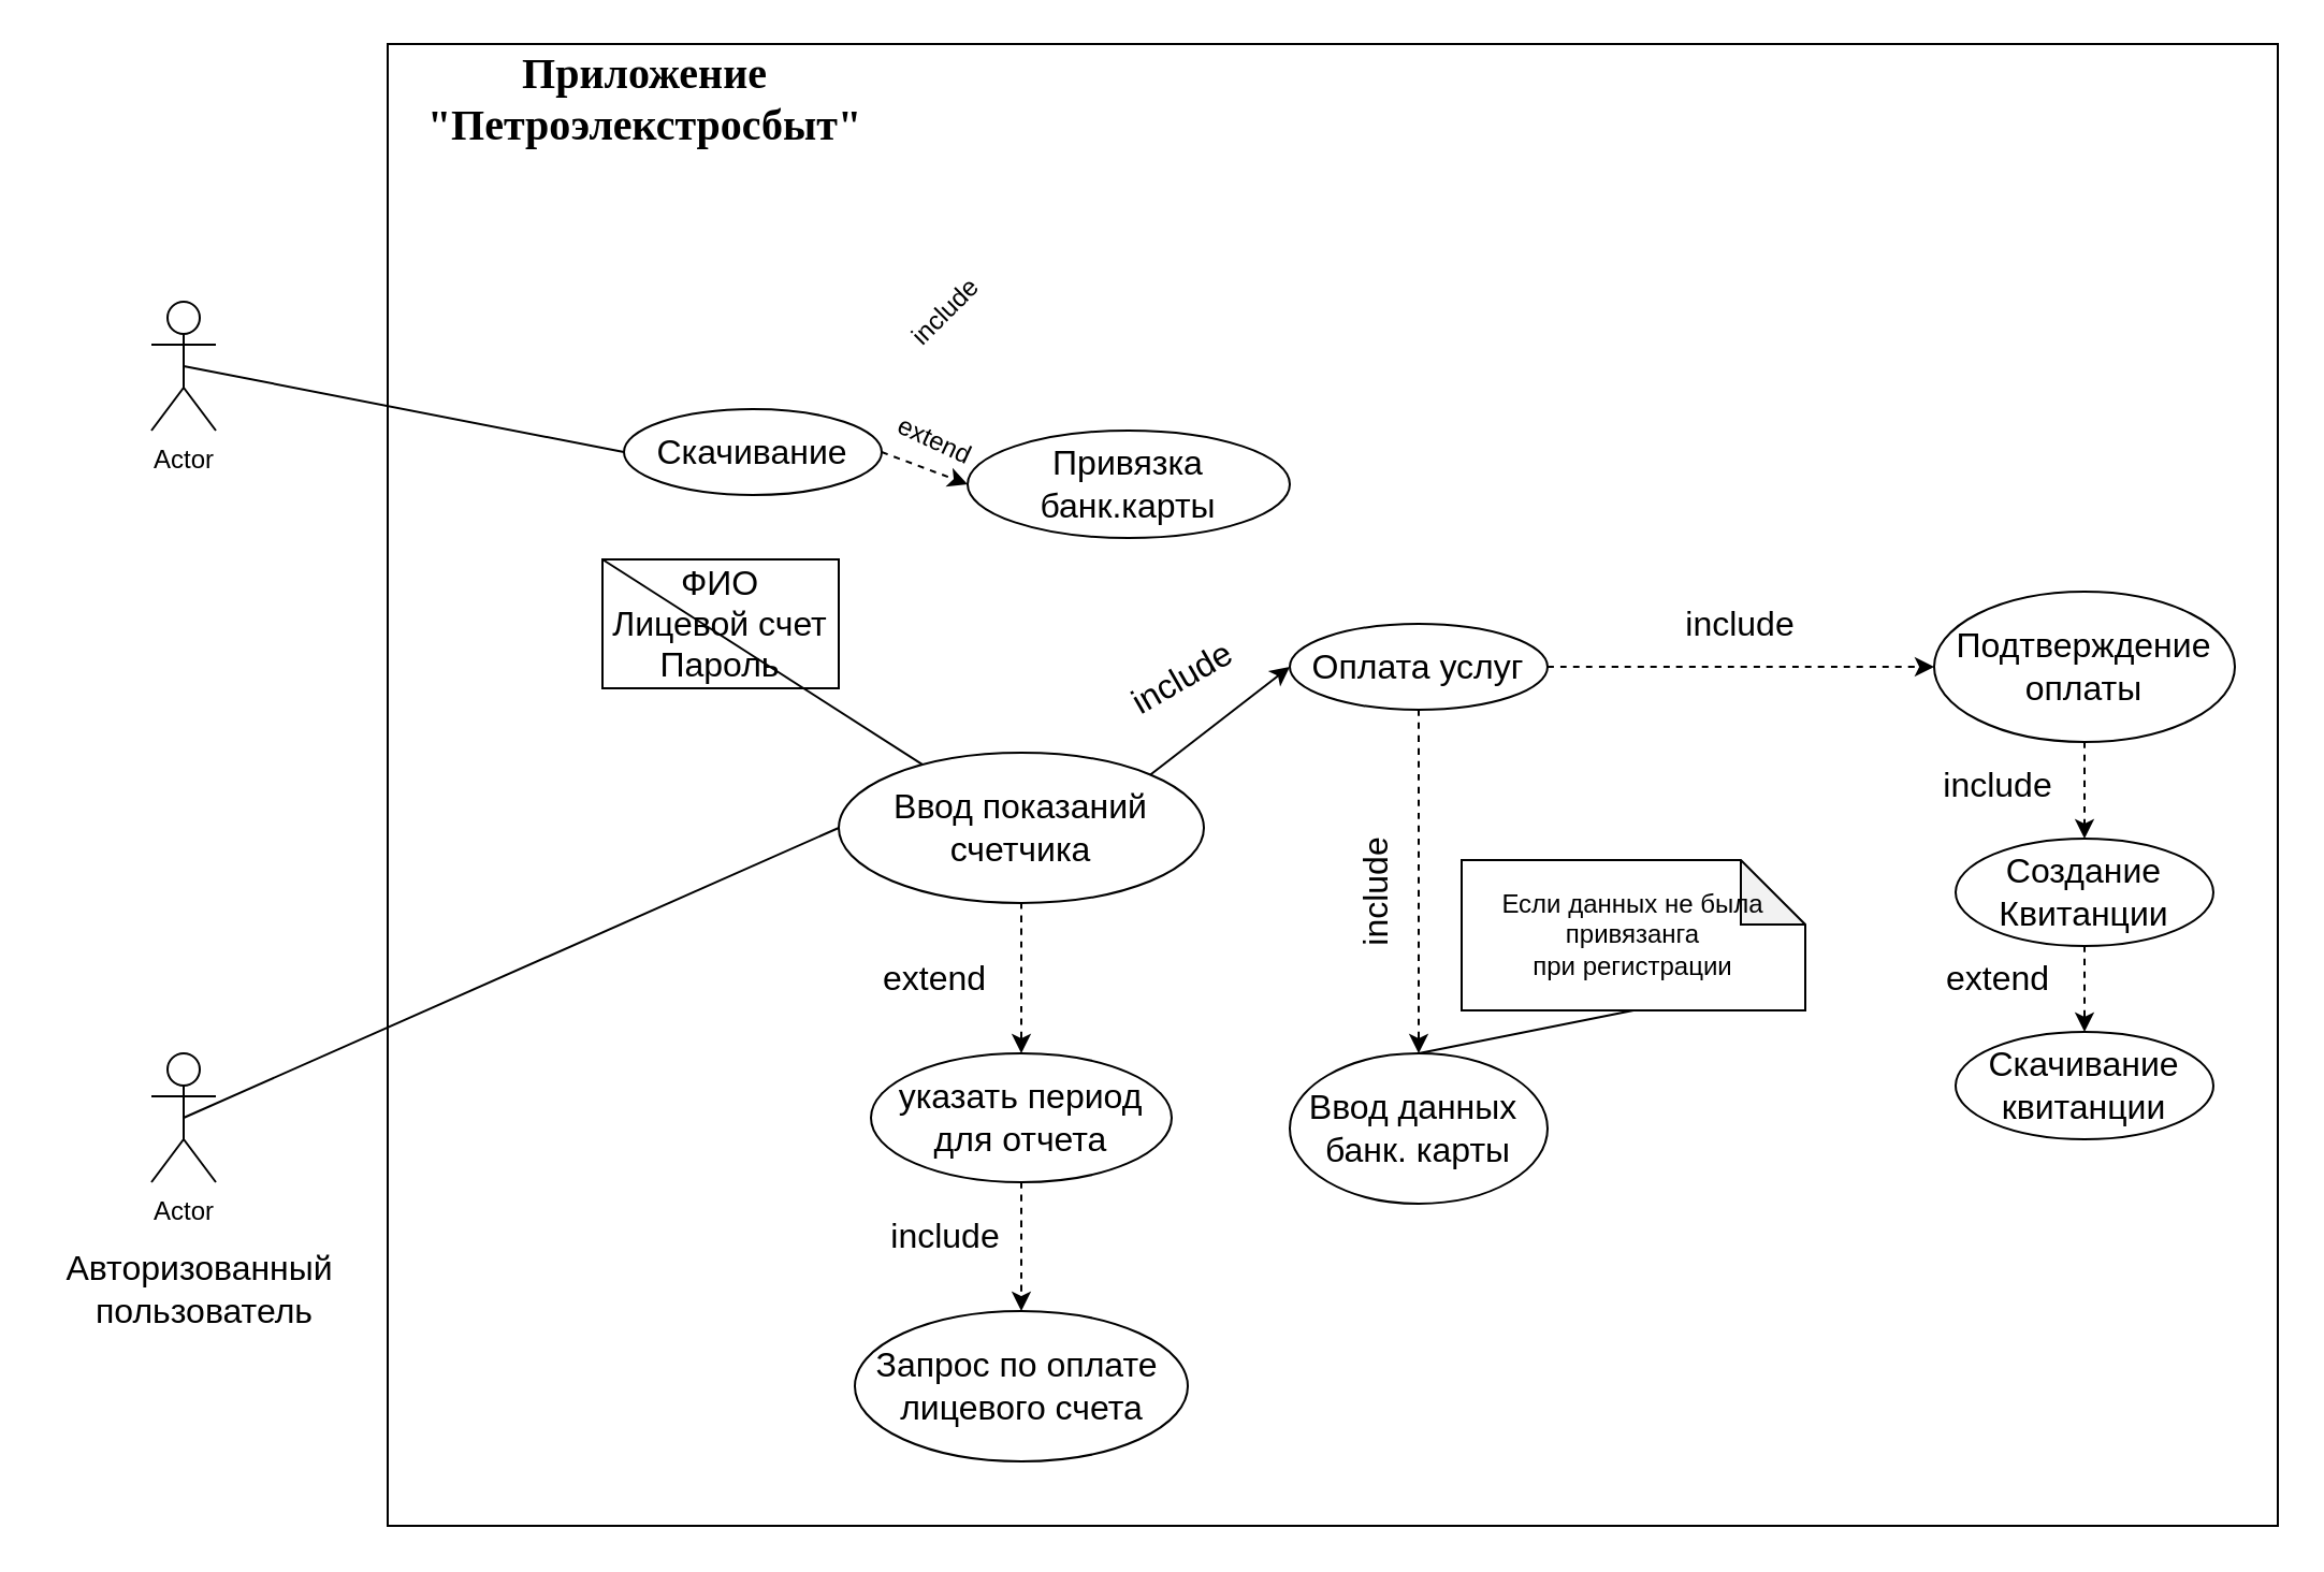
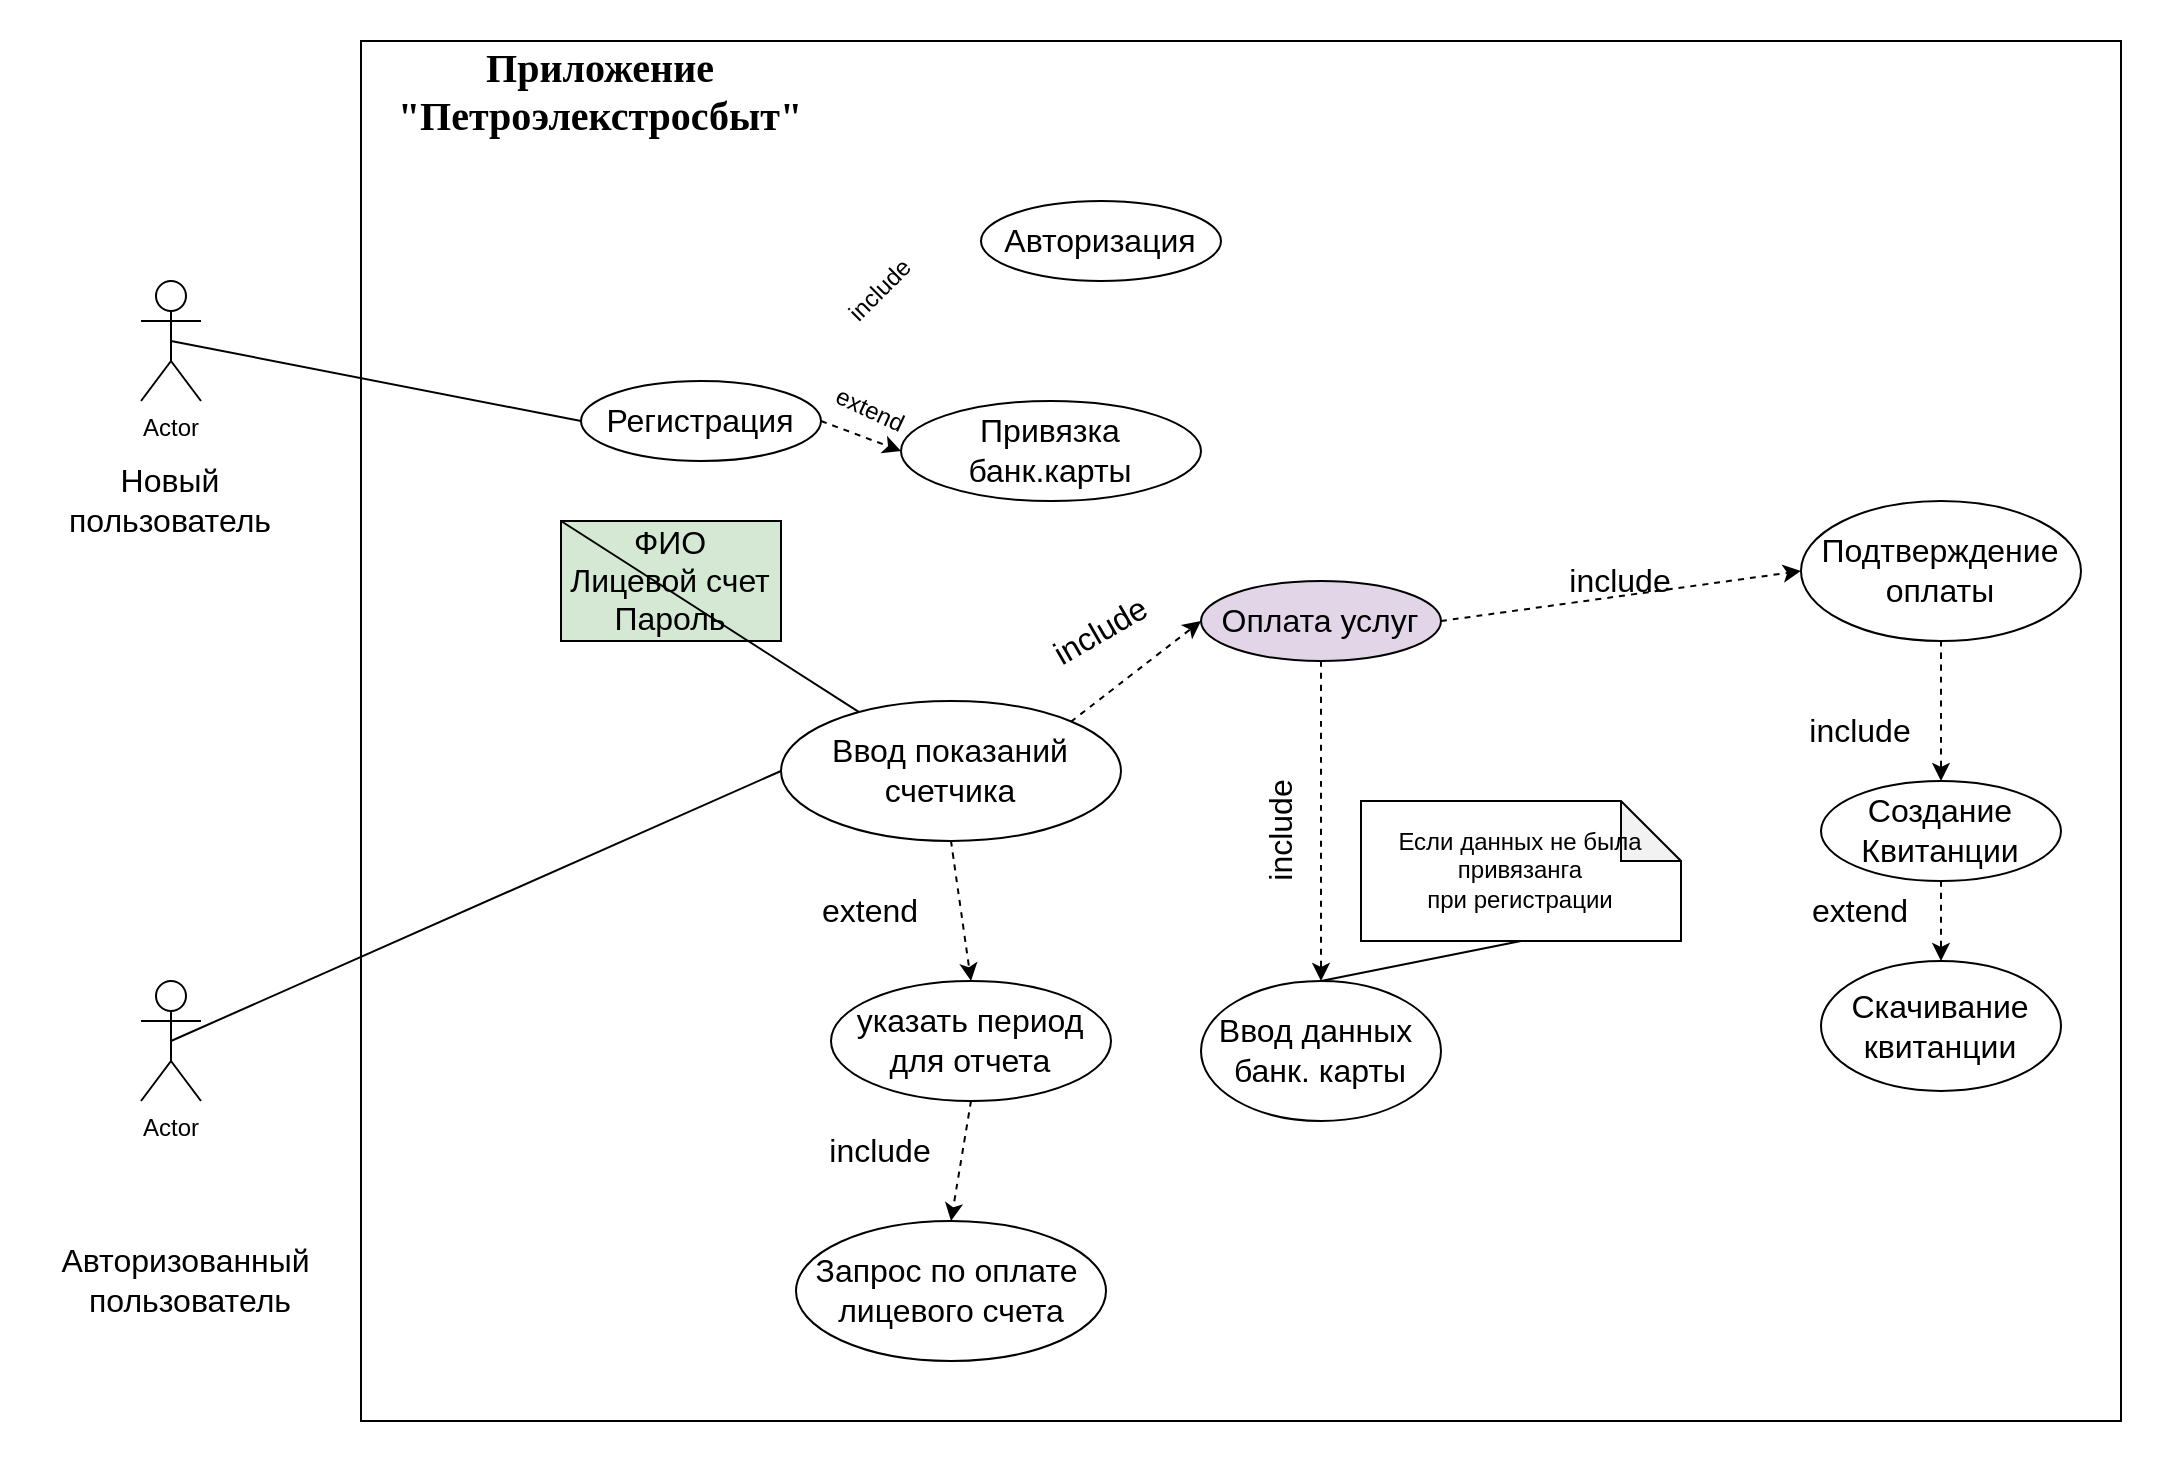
  <mxCell id="0" />
  <mxCell id="1" parent="0" />
  <mxCell id="2" value="Actor" style="shape=umlActor;verticalLabelPosition=bottom;verticalAlign=top;html=1;outlineConnect=0;rounded=0;" parent="1" vertex="1"><mxGeometry x="70" y="140" width="30" height="60" as="geometry" /></mxCell>
  <mxCell id="3" value="" style="rounded=0;whiteSpace=wrap;html=1;" parent="1" vertex="1"><mxGeometry x="180" y="20" width="880" height="690" as="geometry" /></mxCell>
  <mxCell id="4" value="Приложение &quot;Петроэлекстросбыт&quot;" style="text;html=1;strokeColor=none;fillColor=none;align=center;verticalAlign=middle;whiteSpace=wrap;rounded=0;hachureGap=4;fontFamily=Times New Roman;fontSize=20;fontStyle=1;" parent="1" vertex="1"><mxGeometry x="190" y="20" width="220" height="50" as="geometry" /></mxCell>
- <mxCell id="5" value="Скачивание" style="ellipse;whiteSpace=wrap;html=1;fontSize=16;" parent="1" vertex="1"><mxGeometry x="290" y="190" width="120" height="40" as="geometry" /></mxCell>
- <mxCell id="6" value="ФИО&lt;br&gt;Лицевой счет&lt;br&gt;Пароль" style="rounded=0;whiteSpace=wrap;html=1;fontSize=16;" parent="1" vertex="1"><mxGeometry x="280" y="260" width="110" height="60" as="geometry" /></mxCell>
+ <mxCell id="5" value="Регистрация" style="ellipse;whiteSpace=wrap;html=1;fontSize=16;" parent="1" vertex="1"><mxGeometry x="290" y="190" width="120" height="40" as="geometry" /></mxCell>
+ <mxCell id="6" value="ФИО&lt;br&gt;Лицевой счет&lt;br&gt;Пароль" style="rounded=0;whiteSpace=wrap;html=1;fontSize=16;fillColor=#d5e8d4;" parent="1" vertex="1"><mxGeometry x="280" y="260" width="110" height="60" as="geometry" /></mxCell>
  <mxCell id="7" value="" style="endArrow=none;html=1;rounded=0;fontSize=12;curved=1;exitX=0.5;exitY=0.5;exitDx=0;exitDy=0;exitPerimeter=0;entryX=0;entryY=0.5;entryDx=0;entryDy=0;" parent="1" source="2" target="5" edge="1"><mxGeometry width="50" height="50" relative="1" as="geometry"><mxPoint x="150" y="399" as="sourcePoint" /><mxPoint x="200" y="349" as="targetPoint" /></mxGeometry></mxCell>
  <mxCell id="8" value="Actor" style="shape=umlActor;verticalLabelPosition=bottom;verticalAlign=top;html=1;outlineConnect=0;rounded=0;" parent="1" vertex="1"><mxGeometry x="70" y="490" width="30" height="60" as="geometry" /></mxCell>
  <mxCell id="9" value="" style="endArrow=none;html=1;rounded=0;fontSize=12;curved=1;exitX=0;exitY=0;exitDx=0;exitDy=0;" parent="1" source="6" target="13" edge="1"><mxGeometry width="50" height="50" relative="1" as="geometry"><mxPoint x="245" y="280" as="sourcePoint" /><mxPoint x="280" y="210" as="targetPoint" /></mxGeometry></mxCell>
- <mxCell id="12" value="Авторизованный&amp;nbsp;&lt;br&gt;пользователь" style="text;html=1;strokeColor=none;fillColor=none;align=center;verticalAlign=middle;whiteSpace=wrap;rounded=0;fontSize=16;" parent="1" vertex="1"><mxGeometry x="20" y="580" width="150" height="40" as="geometry" /></mxCell>
+ <mxCell id="10" value="Авторизация" style="ellipse;whiteSpace=wrap;html=1;fontSize=16;" parent="1" vertex="1"><mxGeometry x="490" y="100" width="120" height="40" as="geometry" /></mxCell>
+ <mxCell id="11" value="Новый&lt;br&gt;пользователь" style="text;html=1;strokeColor=none;fillColor=none;align=center;verticalAlign=middle;whiteSpace=wrap;rounded=0;fontSize=16;" parent="1" vertex="1"><mxGeometry x="25" y="230" width="120" height="40" as="geometry" /></mxCell>
+ <mxCell id="12" value="Авторизованный&amp;nbsp;&lt;br&gt;пользователь" style="text;html=1;strokeColor=none;fillColor=none;align=center;verticalAlign=middle;whiteSpace=wrap;rounded=0;fontSize=16;" parent="1" vertex="1"><mxGeometry x="20" y="620" width="150" height="40" as="geometry" /></mxCell>
  <mxCell id="13" value="Ввод показаний счетчика" style="ellipse;whiteSpace=wrap;html=1;fontSize=16;" parent="1" vertex="1"><mxGeometry x="390" y="350" width="170" height="70" as="geometry" /></mxCell>
  <mxCell id="14" value="" style="endArrow=none;html=1;rounded=0;fontSize=12;curved=1;exitX=0.5;exitY=0.5;exitDx=0;exitDy=0;exitPerimeter=0;entryX=0;entryY=0.5;entryDx=0;entryDy=0;" parent="1" source="8" target="13" edge="1"><mxGeometry width="50" height="50" relative="1" as="geometry"><mxPoint x="510" y="400" as="sourcePoint" /><mxPoint x="560" y="350" as="targetPoint" /></mxGeometry></mxCell>
  <mxCell id="15" value="Привязка банк.карты" style="ellipse;whiteSpace=wrap;html=1;fontSize=16;" parent="1" vertex="1"><mxGeometry x="450" y="200" width="150" height="50" as="geometry" /></mxCell>
  <mxCell id="16" value="" style="endArrow=classic;html=1;rounded=0;dashed=1;fontSize=12;curved=1;exitX=0.5;exitY=1;exitDx=0;exitDy=0;entryX=0.5;entryY=0;entryDx=0;entryDy=0;" parent="1" source="13" target="17" edge="1"><mxGeometry width="50" height="50" relative="1" as="geometry"><mxPoint x="510" y="390" as="sourcePoint" /><mxPoint x="560" y="340" as="targetPoint" /></mxGeometry></mxCell>
- <mxCell id="17" value="указать период&lt;br&gt;для отчета" style="ellipse;whiteSpace=wrap;html=1;fontSize=16;" parent="1" vertex="1"><mxGeometry x="405" y="490" width="140" height="60" as="geometry" /></mxCell>
+ <mxCell id="17" value="указать период&lt;br&gt;для отчета" style="ellipse;whiteSpace=wrap;html=1;fontSize=16;" parent="1" vertex="1"><mxGeometry x="415" y="490" width="140" height="60" as="geometry" /></mxCell>
  <mxCell id="18" value="extend" style="text;html=1;strokeColor=none;fillColor=none;align=center;verticalAlign=middle;whiteSpace=wrap;rounded=0;fontSize=16;rotation=0;" parent="1" vertex="1"><mxGeometry x="405" y="440" width="60" height="30" as="geometry" /></mxCell>
  <mxCell id="19" value="Запрос по оплате&amp;nbsp;&lt;br&gt;лицевого счета" style="ellipse;whiteSpace=wrap;html=1;fontSize=16;" parent="1" vertex="1"><mxGeometry x="397.5" y="610" width="155" height="70" as="geometry" /></mxCell>
  <mxCell id="20" value="" style="endArrow=classic;html=1;rounded=0;dashed=1;fontSize=12;curved=1;exitX=0.5;exitY=1;exitDx=0;exitDy=0;entryX=0.5;entryY=0;entryDx=0;entryDy=0;" parent="1" source="17" target="19" edge="1"><mxGeometry width="50" height="50" relative="1" as="geometry"><mxPoint x="485" y="430" as="sourcePoint" /><mxPoint x="485" y="500" as="targetPoint" /></mxGeometry></mxCell>
  <mxCell id="21" value="include" style="text;html=1;strokeColor=none;fillColor=none;align=center;verticalAlign=middle;whiteSpace=wrap;rounded=0;fontSize=16;rotation=0;" parent="1" vertex="1"><mxGeometry x="410" y="560" width="60" height="30" as="geometry" /></mxCell>
- <mxCell id="22" value="Оплата услуг" style="ellipse;whiteSpace=wrap;html=1;fontSize=16;" parent="1" vertex="1"><mxGeometry x="600" y="290" width="120" height="40" as="geometry" /></mxCell>
- <mxCell id="23" value="" style="endArrow=classic;html=1;rounded=0;dashed=0;fontSize=12;curved=1;exitX=1;exitY=0;exitDx=0;exitDy=0;entryX=0;entryY=0.5;entryDx=0;entryDy=0;" parent="1" source="13" target="22" edge="1"><mxGeometry width="50" height="50" relative="1" as="geometry"><mxPoint x="510" y="380" as="sourcePoint" /><mxPoint x="560" y="330" as="targetPoint" /></mxGeometry></mxCell>
+ <mxCell id="22" value="Оплата услуг" style="ellipse;whiteSpace=wrap;html=1;fontSize=16;fillColor=#e1d5e7;" parent="1" vertex="1"><mxGeometry x="600" y="290" width="120" height="40" as="geometry" /></mxCell>
+ <mxCell id="23" value="" style="endArrow=classic;html=1;rounded=0;dashed=1;fontSize=12;curved=1;exitX=1;exitY=0;exitDx=0;exitDy=0;entryX=0;entryY=0.5;entryDx=0;entryDy=0;" parent="1" source="13" target="22" edge="1"><mxGeometry width="50" height="50" relative="1" as="geometry"><mxPoint x="510" y="380" as="sourcePoint" /><mxPoint x="560" y="330" as="targetPoint" /></mxGeometry></mxCell>
  <mxCell id="24" value="include" style="text;html=1;strokeColor=none;fillColor=none;align=center;verticalAlign=middle;whiteSpace=wrap;rounded=0;fontSize=16;rotation=-30;" parent="1" vertex="1"><mxGeometry x="520" y="300" width="60" height="30" as="geometry" /></mxCell>
  <mxCell id="25" value="Ввод данных&amp;nbsp;&lt;br&gt;банк. карты" style="ellipse;whiteSpace=wrap;html=1;fontSize=16;" parent="1" vertex="1"><mxGeometry x="600" y="490" width="120" height="70" as="geometry" /></mxCell>
  <mxCell id="26" value="" style="endArrow=classic;html=1;rounded=0;dashed=1;fontSize=12;curved=1;exitX=0.5;exitY=1;exitDx=0;exitDy=0;entryX=0.5;entryY=0;entryDx=0;entryDy=0;endFill=1;" parent="1" source="22" target="25" edge="1"><mxGeometry width="50" height="50" relative="1" as="geometry"><mxPoint x="545.764" y="370.526" as="sourcePoint" /><mxPoint x="610" y="320" as="targetPoint" /></mxGeometry></mxCell>
  <mxCell id="27" value="include" style="text;html=1;strokeColor=none;fillColor=none;align=center;verticalAlign=middle;whiteSpace=wrap;rounded=0;fontSize=16;rotation=-90;" parent="1" vertex="1"><mxGeometry x="610" y="400" width="60" height="30" as="geometry" /></mxCell>
- <mxCell id="28" value="Подтверждение&lt;br&gt;оплаты" style="ellipse;whiteSpace=wrap;html=1;fontSize=16;" parent="1" vertex="1"><mxGeometry x="900" y="275" width="140" height="70" as="geometry" /></mxCell>
+ <mxCell id="28" value="Подтверждение&lt;br&gt;оплаты" style="ellipse;whiteSpace=wrap;html=1;fontSize=16;" parent="1" vertex="1"><mxGeometry x="900" y="250" width="140" height="70" as="geometry" /></mxCell>
  <mxCell id="29" value="" style="endArrow=classic;html=1;rounded=0;dashed=1;fontSize=12;curved=1;exitX=1;exitY=0.5;exitDx=0;exitDy=0;entryX=0;entryY=0.5;entryDx=0;entryDy=0;" parent="1" source="22" target="28" edge="1"><mxGeometry width="50" height="50" relative="1" as="geometry"><mxPoint x="510" y="360" as="sourcePoint" /><mxPoint x="560" y="310" as="targetPoint" /></mxGeometry></mxCell>
  <mxCell id="30" value="include" style="text;html=1;strokeColor=none;fillColor=none;align=center;verticalAlign=middle;whiteSpace=wrap;rounded=0;fontSize=16;rotation=0;" parent="1" vertex="1"><mxGeometry x="780" y="275" width="60" height="30" as="geometry" /></mxCell>
  <mxCell id="31" value="Создание&lt;br&gt;Квитанции" style="ellipse;whiteSpace=wrap;html=1;fontSize=16;" parent="1" vertex="1"><mxGeometry x="910" y="390" width="120" height="50" as="geometry" /></mxCell>
  <mxCell id="32" value="" style="endArrow=classic;html=1;rounded=0;dashed=1;fontSize=12;curved=1;exitX=0.5;exitY=1;exitDx=0;exitDy=0;entryX=0.5;entryY=0;entryDx=0;entryDy=0;" parent="1" source="28" target="31" edge="1"><mxGeometry width="50" height="50" relative="1" as="geometry"><mxPoint x="510" y="350" as="sourcePoint" /><mxPoint x="560" y="300" as="targetPoint" /></mxGeometry></mxCell>
  <mxCell id="33" value="include" style="text;html=1;strokeColor=none;fillColor=none;align=center;verticalAlign=middle;whiteSpace=wrap;rounded=0;fontSize=16;rotation=0;" parent="1" vertex="1"><mxGeometry x="900" y="350" width="60" height="30" as="geometry" /></mxCell>
- <mxCell id="34" value="Скачивание&lt;br&gt;квитанции" style="ellipse;whiteSpace=wrap;html=1;fontSize=16;" parent="1" vertex="1"><mxGeometry x="910" y="480" width="120" height="50" as="geometry" /></mxCell>
+ <mxCell id="34" value="Скачивание&lt;br&gt;квитанции" style="ellipse;whiteSpace=wrap;html=1;fontSize=16;" parent="1" vertex="1"><mxGeometry x="910" y="480" width="120" height="65" as="geometry" /></mxCell>
  <mxCell id="35" value="" style="endArrow=classic;html=1;rounded=0;dashed=1;fontSize=12;curved=1;exitX=0.5;exitY=1;exitDx=0;exitDy=0;entryX=0.5;entryY=0;entryDx=0;entryDy=0;" parent="1" source="31" target="34" edge="1"><mxGeometry width="50" height="50" relative="1" as="geometry"><mxPoint x="870" y="355" as="sourcePoint" /><mxPoint x="870" y="400" as="targetPoint" /></mxGeometry></mxCell>
  <mxCell id="36" value="extend" style="text;html=1;strokeColor=none;fillColor=none;align=center;verticalAlign=middle;whiteSpace=wrap;rounded=0;fontSize=16;rotation=0;" parent="1" vertex="1"><mxGeometry x="900" y="440" width="60" height="30" as="geometry" /></mxCell>
  <mxCell id="37" value="" style="endArrow=classic;html=1;rounded=0;exitX=1;exitY=0.5;exitDx=0;exitDy=0;entryX=0;entryY=0.5;entryDx=0;entryDy=0;dashed=1;" parent="1" source="5" target="15" edge="1"><mxGeometry width="50" height="50" relative="1" as="geometry"><mxPoint x="330" y="270" as="sourcePoint" /><mxPoint x="380" y="220" as="targetPoint" /></mxGeometry></mxCell>
  <mxCell id="38" value="extend" style="text;html=1;strokeColor=none;fillColor=none;align=center;verticalAlign=middle;whiteSpace=wrap;rounded=0;rotation=25;" parent="1" vertex="1"><mxGeometry x="405" y="190" width="60" height="30" as="geometry" /></mxCell>
  <mxCell id="39" value="include" style="text;html=1;strokeColor=none;fillColor=none;align=center;verticalAlign=middle;whiteSpace=wrap;rounded=0;rotation=-45;" parent="1" vertex="1"><mxGeometry x="410" y="130" width="60" height="30" as="geometry" /></mxCell>
  <mxCell id="40" value="Если данных не была привязанга&lt;br&gt;при регистрации" style="shape=note;whiteSpace=wrap;html=1;backgroundOutline=1;darkOpacity=0.05;" parent="1" vertex="1"><mxGeometry x="680" y="400" width="160" height="70" as="geometry" /></mxCell>
  <mxCell id="41" value="" style="endArrow=none;html=1;rounded=0;entryX=0.5;entryY=1;entryDx=0;entryDy=0;entryPerimeter=0;exitX=0.5;exitY=0;exitDx=0;exitDy=0;" parent="1" source="25" target="40" edge="1"><mxGeometry width="50" height="50" relative="1" as="geometry"><mxPoint x="610" y="500" as="sourcePoint" /><mxPoint x="660" y="450" as="targetPoint" /></mxGeometry></mxCell>
